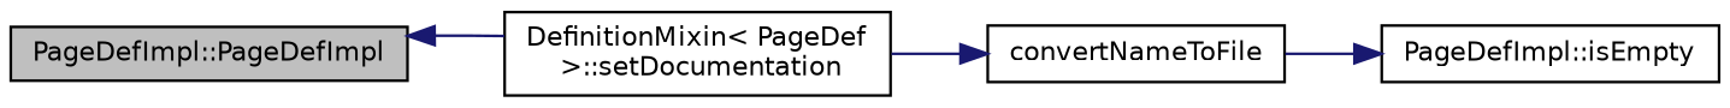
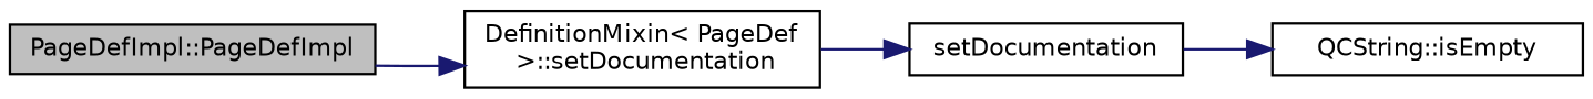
  digraph {
    rankdir=LR
    node [color=black fillcolor=white fontname=Helvetica fontsize=10 shape=record style=filled]
    edge [color=midnightblue fontname=Helvetica fontsize=10 labelfontname=Helvetica labelfontsize=10 style=solid]
    n1 [fillcolor=grey75 fontcolor=black height=0.2 label="PageDefImpl::PageDefImpl" width=0.4]
    n2 [height=0.2 label="DefinitionMixin\< PageDef\l \>::setDocumentation" width=0.4]
-   n3 [height=0.2 label=convertNameToFile width=0.4]
-   n4 [height=0.2 label="PageDefImpl::isEmpty" width=0.4]
-   n2 -> n1
+   n3 [height=0.2 label=setDocumentation width=0.4]
+   n4 [height=0.2 label="QCString::isEmpty" width=0.4]
+   n1 -> n2
    n2 -> n3
    n3 -> n4
  }
